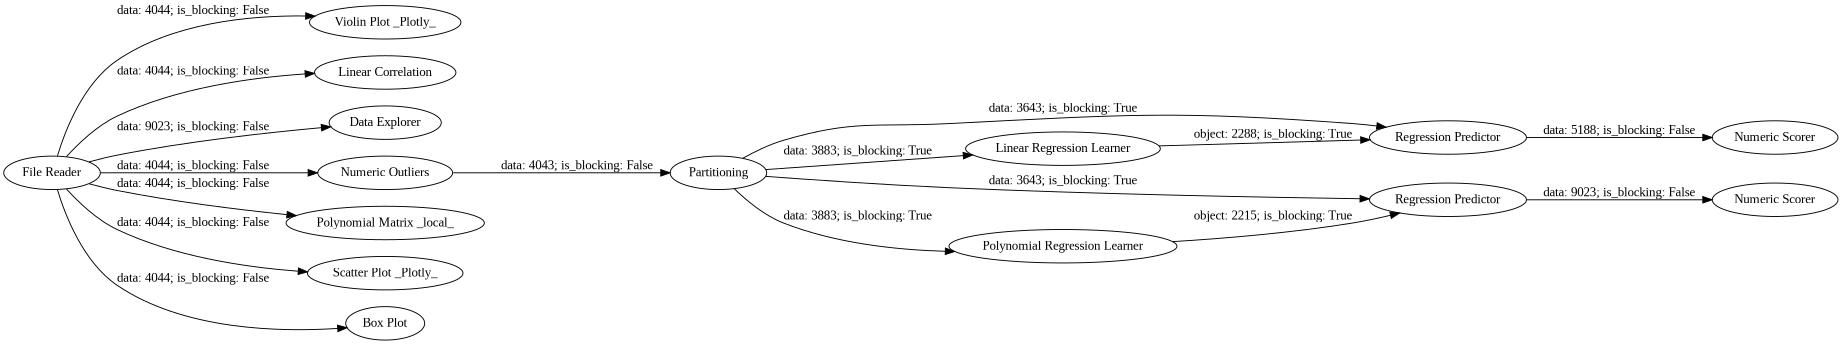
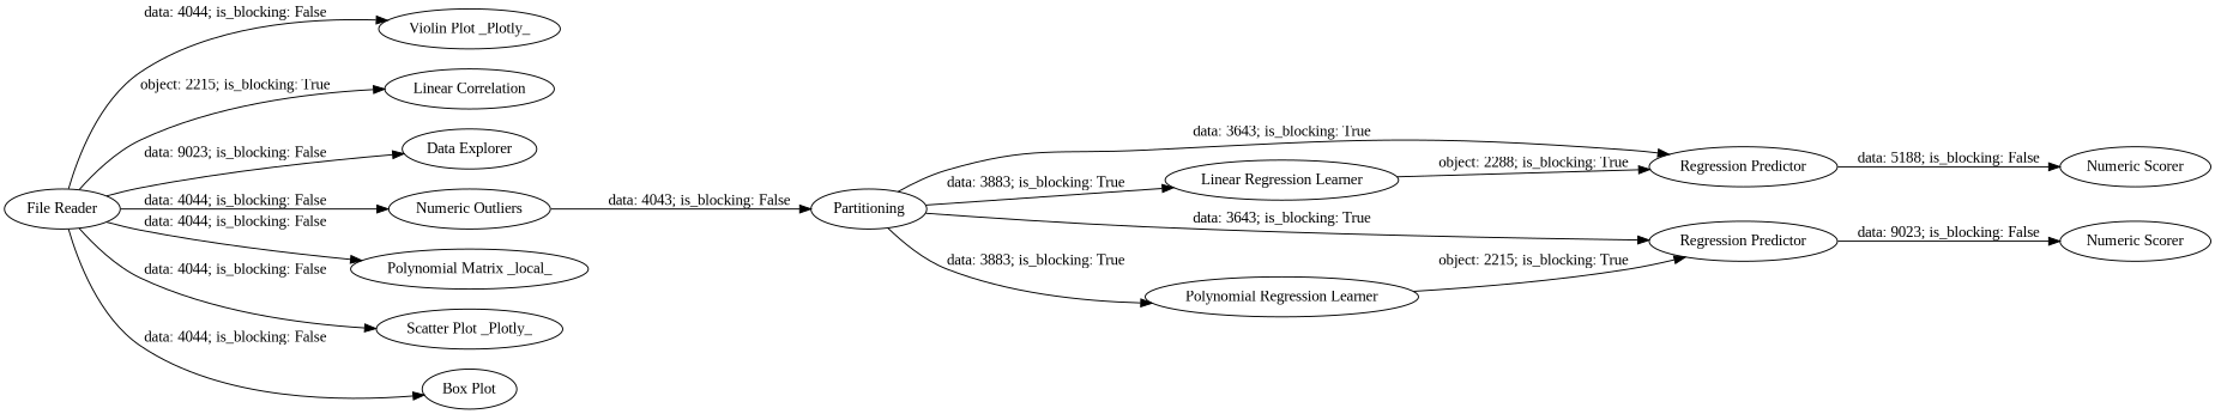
  digraph {
    fontname="Liberation Serif"
    rankdir=LR
    node [fontname="Liberation Serif"]
    edge [fontname="Liberation Serif"]
    n1 [label="Violin Plot _Plotly_"]
    n2 [label="Linear Correlation"]
    n3 [label="Numeric Scorer"]
    n4 [label=Partitioning]
    n5 [label="Regression Predictor"]
    n6 [label="Polynomial Regression Learner"]
    n7 [label="Linear Regression Learner"]
    n8 [label="Regression Predictor"]
    n9 [label="Numeric Scorer"]
    n10 [label="Data Explorer"]
    n11 [label="Numeric Outliers"]
    n12 [label="Polynomial Matrix _local_"]
    n13 [label="File Reader"]
    n14 [label="Scatter Plot _Plotly_"]
    n15 [label="Box Plot"]
    n4 -> n5 [label="data: 3643; is_blocking: True"]
    n4 -> n6 [label="data: 3883; is_blocking: True"]
    n4 -> n7 [label="data: 3883; is_blocking: True"]
    n4 -> n8 [label="data: 3643; is_blocking: True"]
    n5 -> n3 [label="data: 5188; is_blocking: False"]
    n6 -> n8 [label="object: 2215; is_blocking: True"]
    n7 -> n5 [label="object: 2288; is_blocking: True"]
    n8 -> n9 [label="data: 9023; is_blocking: False"]
    n11 -> n4 [label="data: 4043; is_blocking: False"]
    n13 -> n1 [label="data: 4044; is_blocking: False"]
-   n13 -> n2 [label="data: 4044; is_blocking: False"]
+   n13 -> n2 [label="object: 2215; is_blocking: True"]
    n13 -> n10 [label="data: 9023; is_blocking: False"]
    n13 -> n11 [label="data: 4044; is_blocking: False"]
    n13 -> n12 [label="data: 4044; is_blocking: False"]
    n13 -> n14 [label="data: 4044; is_blocking: False"]
    n13 -> n15 [label="data: 4044; is_blocking: False"]
  }
